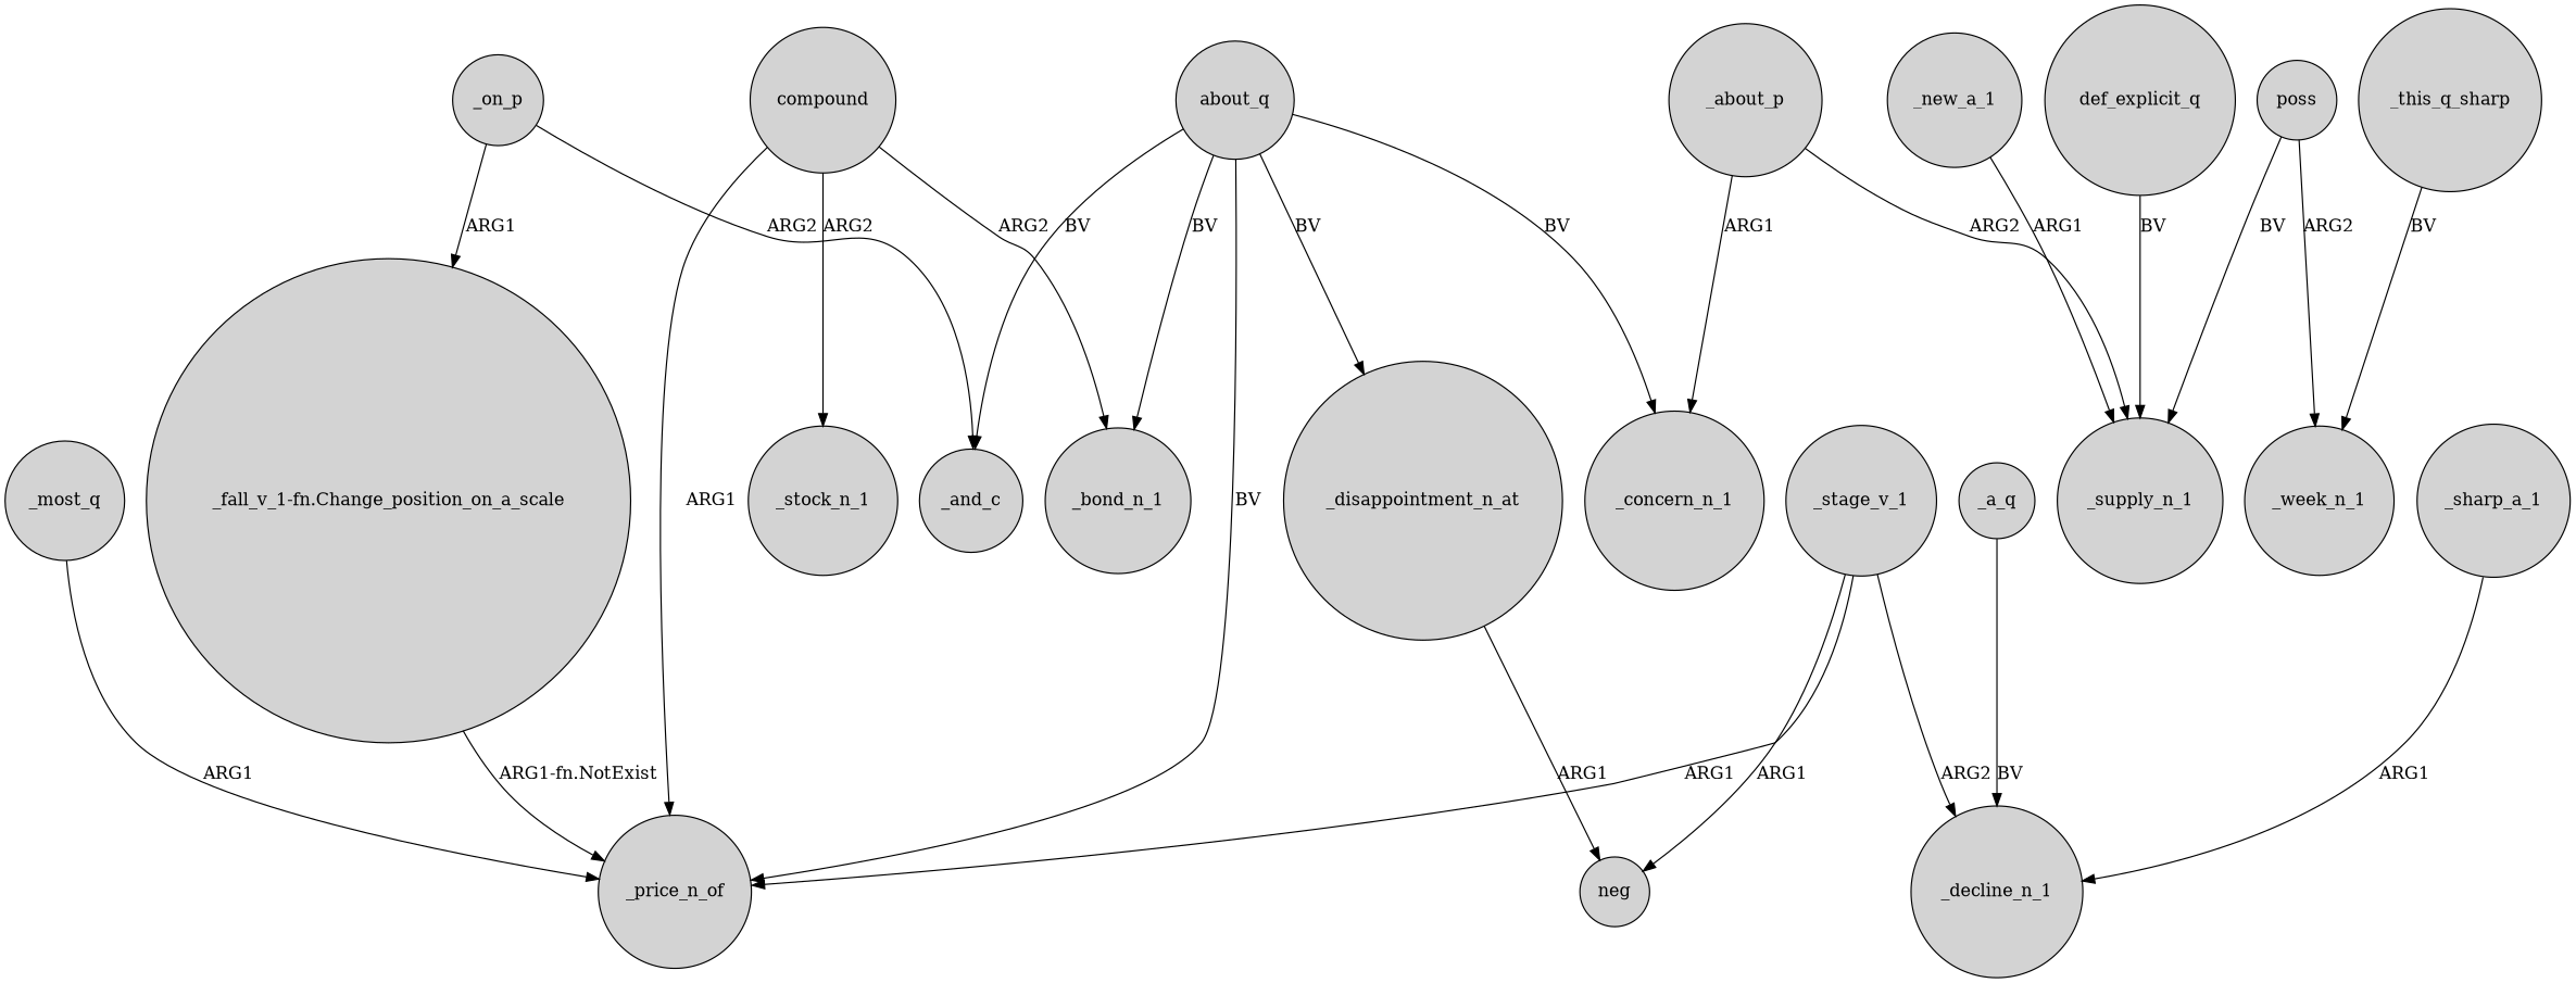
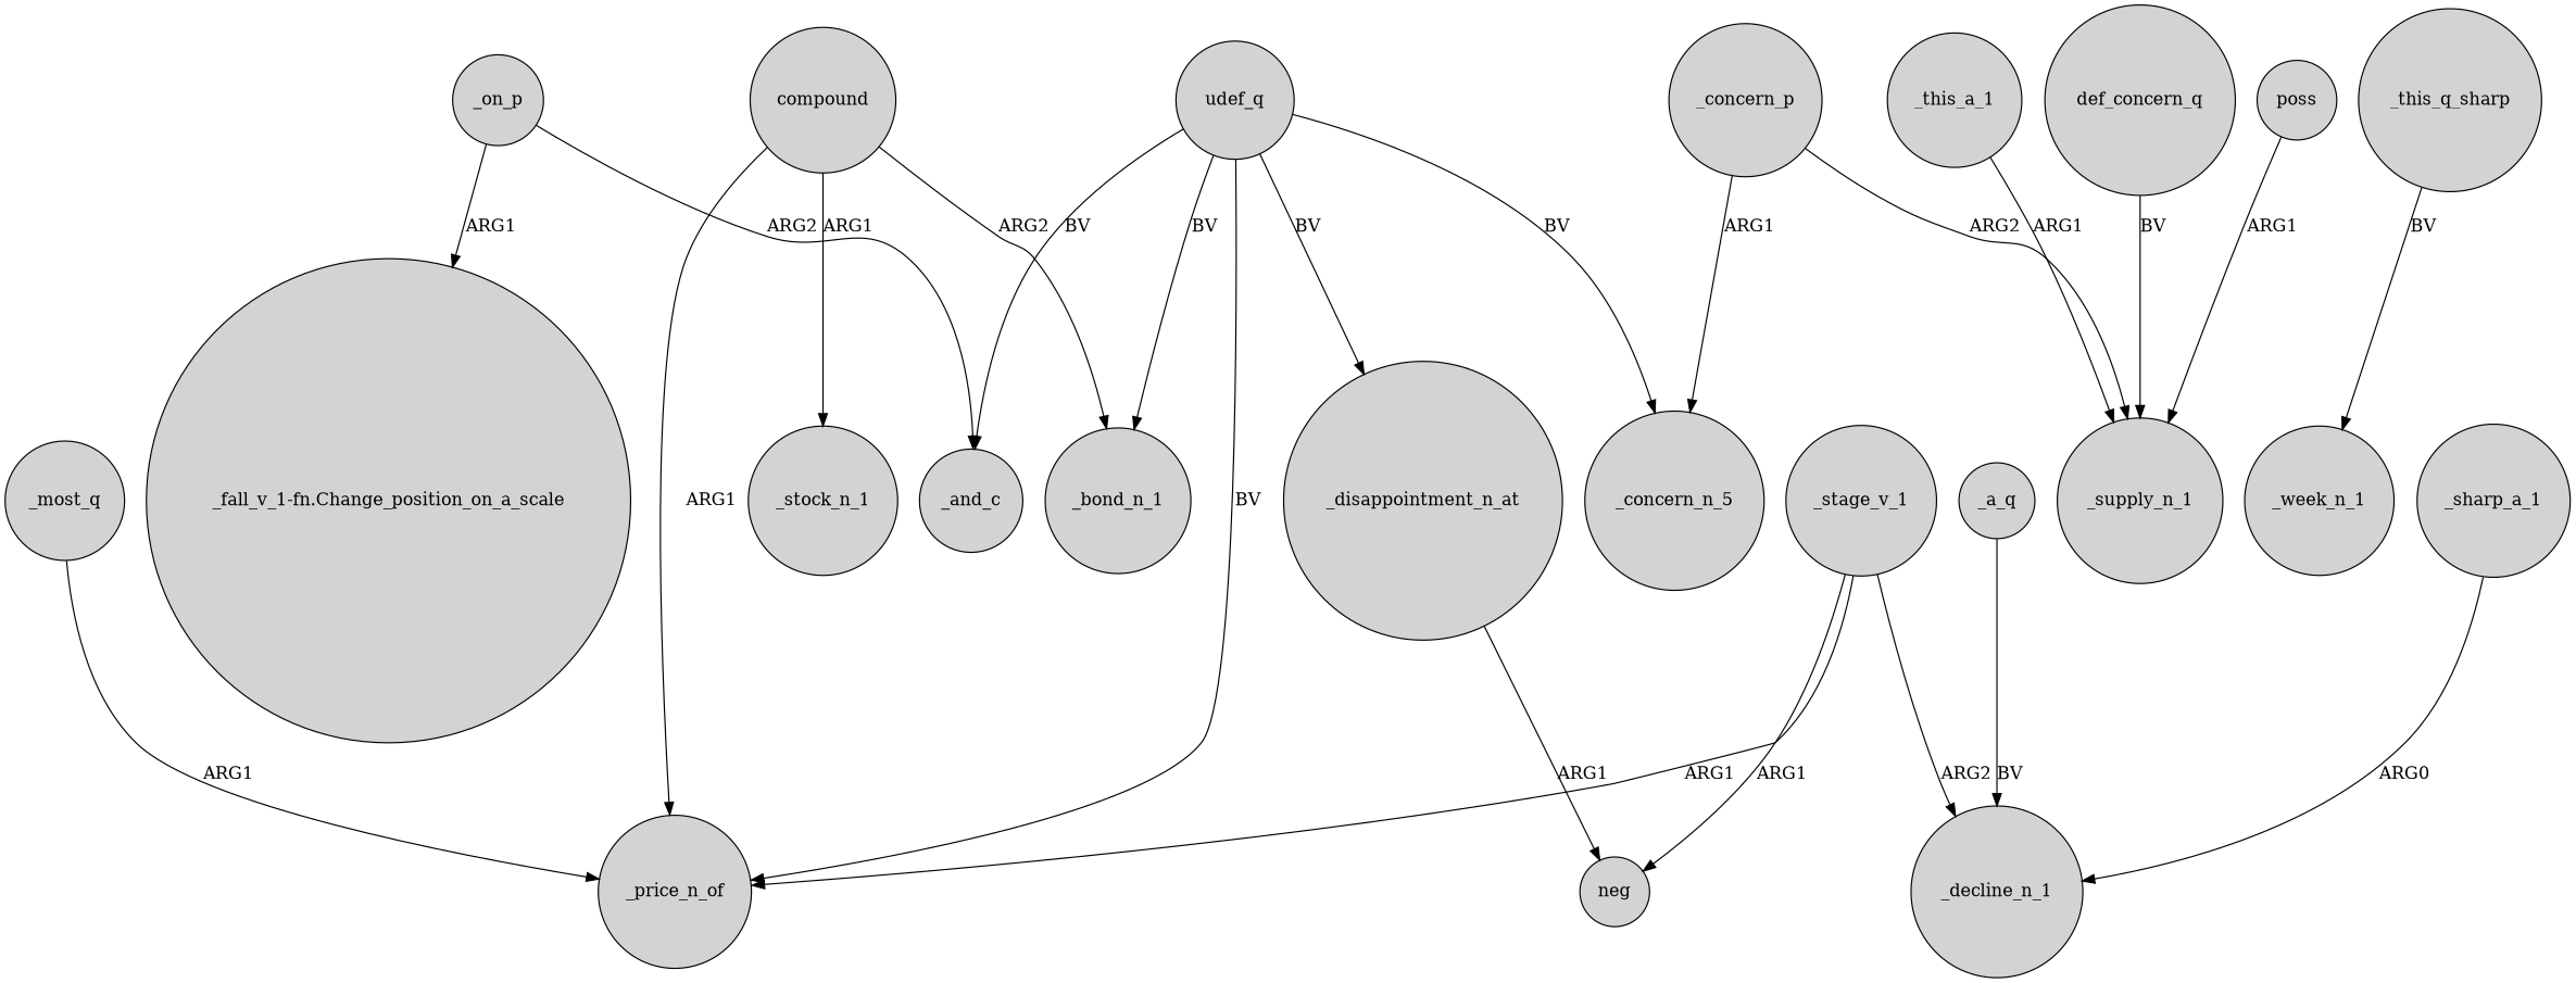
  digraph {
    node [shape=circle style=filled]
    _most_q
    _price_n_of
-   udef_q [label=about_q]
-   _concern_n_1
+   udef_q
+   _concern_n_1 [label=_concern_n_5]
    _disappointment_n_at
    _bond_n_1
    _and_c
    neg
-   _about_p
+   _about_p [label=_concern_p]
    _supply_n_1
    "_fall_v_1-fn.Change_position_on_a_scale"
    _stage_v_1
    _decline_n_1
    poss
    _week_n_1
    compound
    _stock_n_1
    _a_q
    n19 [label=_this_q_sharp]
-   _new_a_1
+   _new_a_1 [label=_this_a_1]
    _on_p
    _sharp_a_1
-   def_explicit_q
+   def_explicit_q [label=def_concern_q]
    _most_q -> _price_n_of [label=ARG1]
    udef_q -> _price_n_of [label=BV]
    udef_q -> _concern_n_1 [label=BV]
    udef_q -> _disappointment_n_at [label=BV]
    udef_q -> _bond_n_1 [label=BV]
    udef_q -> _and_c [label=BV]
    _disappointment_n_at -> neg [label=ARG1]
    _about_p -> _concern_n_1 [label=ARG1]
    _about_p -> _supply_n_1 [label=ARG2]
-   "_fall_v_1-fn.Change_position_on_a_scale" -> _price_n_of [label="ARG1-fn.NotExist"]
    _stage_v_1 -> _price_n_of [label=ARG1]
    _stage_v_1 -> neg [label=ARG1]
    _stage_v_1 -> _decline_n_1 [label=ARG2]
-   poss -> _supply_n_1 [label=BV]
-   poss -> _week_n_1 [label=ARG2]
+   poss -> _supply_n_1 [label=ARG1]
    compound -> _price_n_of [label=ARG1]
    compound -> _bond_n_1 [label=ARG2]
-   compound -> _stock_n_1 [label=ARG2]
+   compound -> _stock_n_1 [label=ARG1]
    _a_q -> _decline_n_1 [label=BV]
    n19 -> _week_n_1 [label=BV]
    _new_a_1 -> _supply_n_1 [label=ARG1]
    _on_p -> _and_c [label=ARG2]
    _on_p -> "_fall_v_1-fn.Change_position_on_a_scale" [label=ARG1]
-   _sharp_a_1 -> _decline_n_1 [label=ARG1]
+   _sharp_a_1 -> _decline_n_1 [label=ARG0]
    def_explicit_q -> _supply_n_1 [label=BV]
  }
